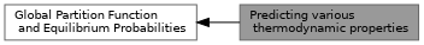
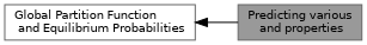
  digraph {
    rankdir=LR
    node [fontname=Helvetica fontsize=10 shape=box style=filled]
    n1 [color=grey40 fillcolor=white height=0.2 label="Global Partition Function\l and Equilibrium Probabilities" width=0.4]
-   n2 [color=gray40 fillcolor=grey60 fontcolor=black height=0.2 label="Predicting various\l thermodynamic properties" width=0.4]
+   n2 [color=gray40 fillcolor=grey60 fontcolor=black height=0.2 label="Predicting various\l and properties" width=0.4]
    n1 -> n2 [dir=back fontname=Helvetica fontsize=10 labelfontname=Helvetica labelfontsize=10 shape=plaintext style=solid]
  }
